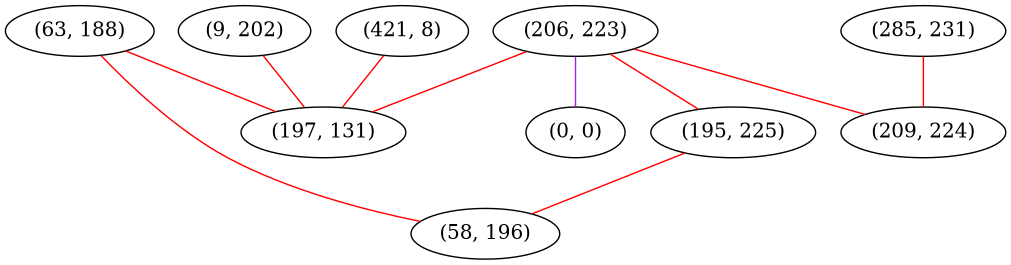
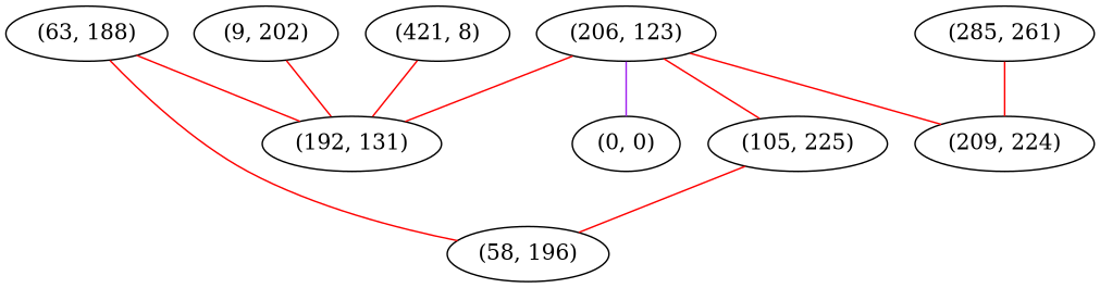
  graph {
    edge [color=red weight=1]
    "(63, 188)"
    "(58, 196)"
-   "(192, 131)" [label="(197, 131)"]
-   "(206, 223)"
+   "(192, 131)"
+   "(206, 223)" [label="(206, 123)"]
    "(0, 0)"
-   "(195, 225)"
+   "(195, 225)" [label="(105, 225)"]
    n7 [label="(209, 224)"]
    "(9, 202)"
    n9 [label="(421, 8)"]
-   "(285, 261)" [label="(285, 231)"]
+   "(285, 261)"
    "(63, 188)" -- "(58, 196)"
    "(63, 188)" -- "(192, 131)"
    "(206, 223)" -- "(192, 131)"
    "(206, 223)" -- "(0, 0)" [color=purple weight=4]
    "(206, 223)" -- "(195, 225)"
    "(206, 223)" -- n7
    "(195, 225)" -- "(58, 196)"
    "(9, 202)" -- "(192, 131)"
    n9 -- "(192, 131)"
    "(285, 261)" -- n7
  }
